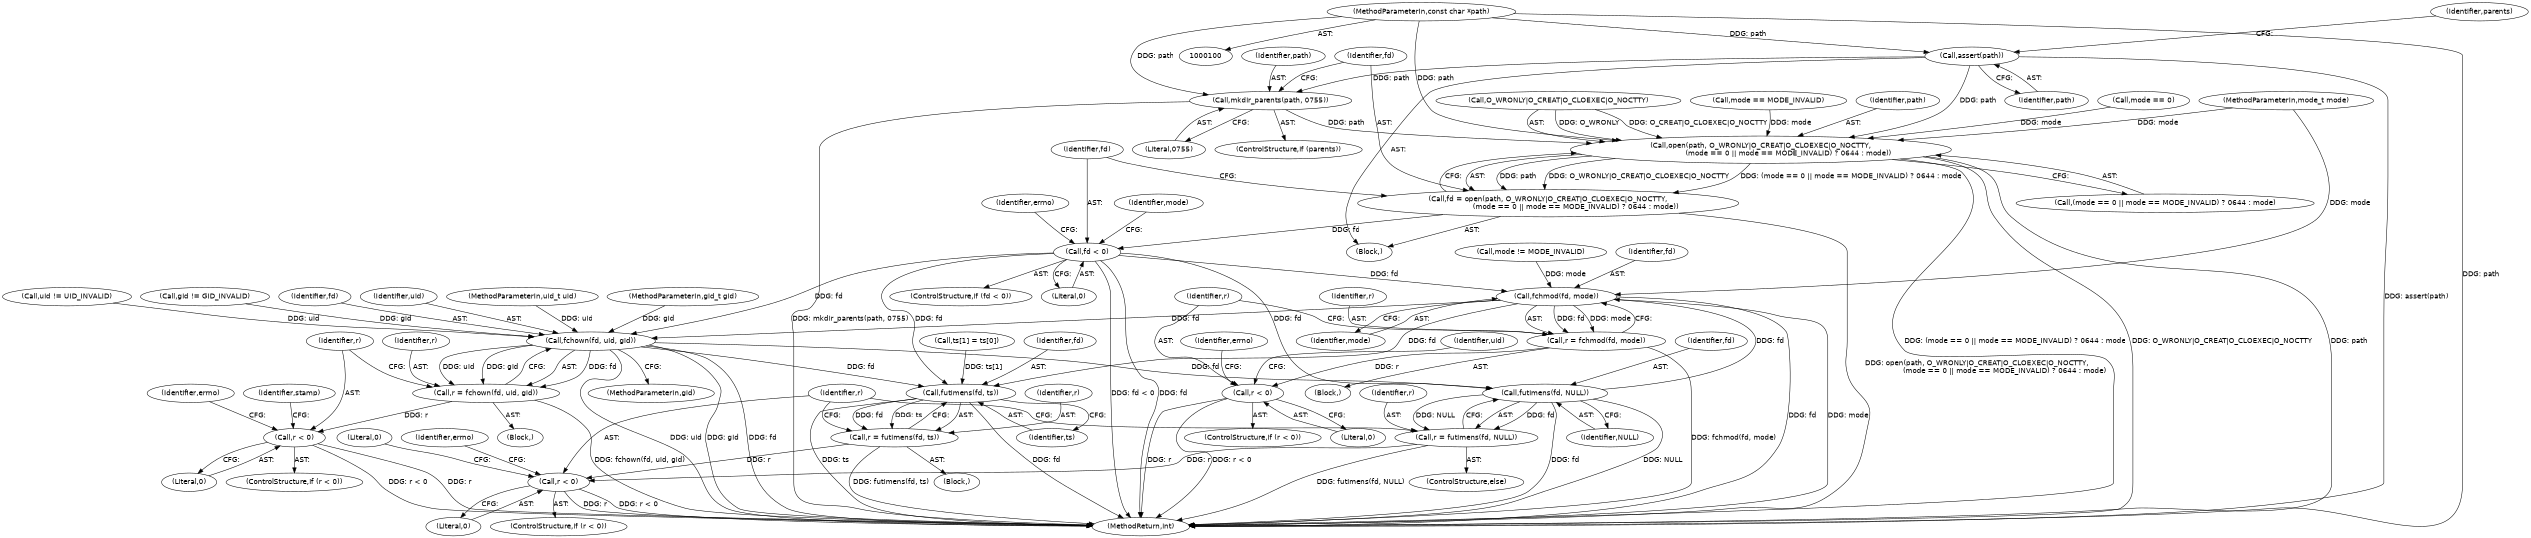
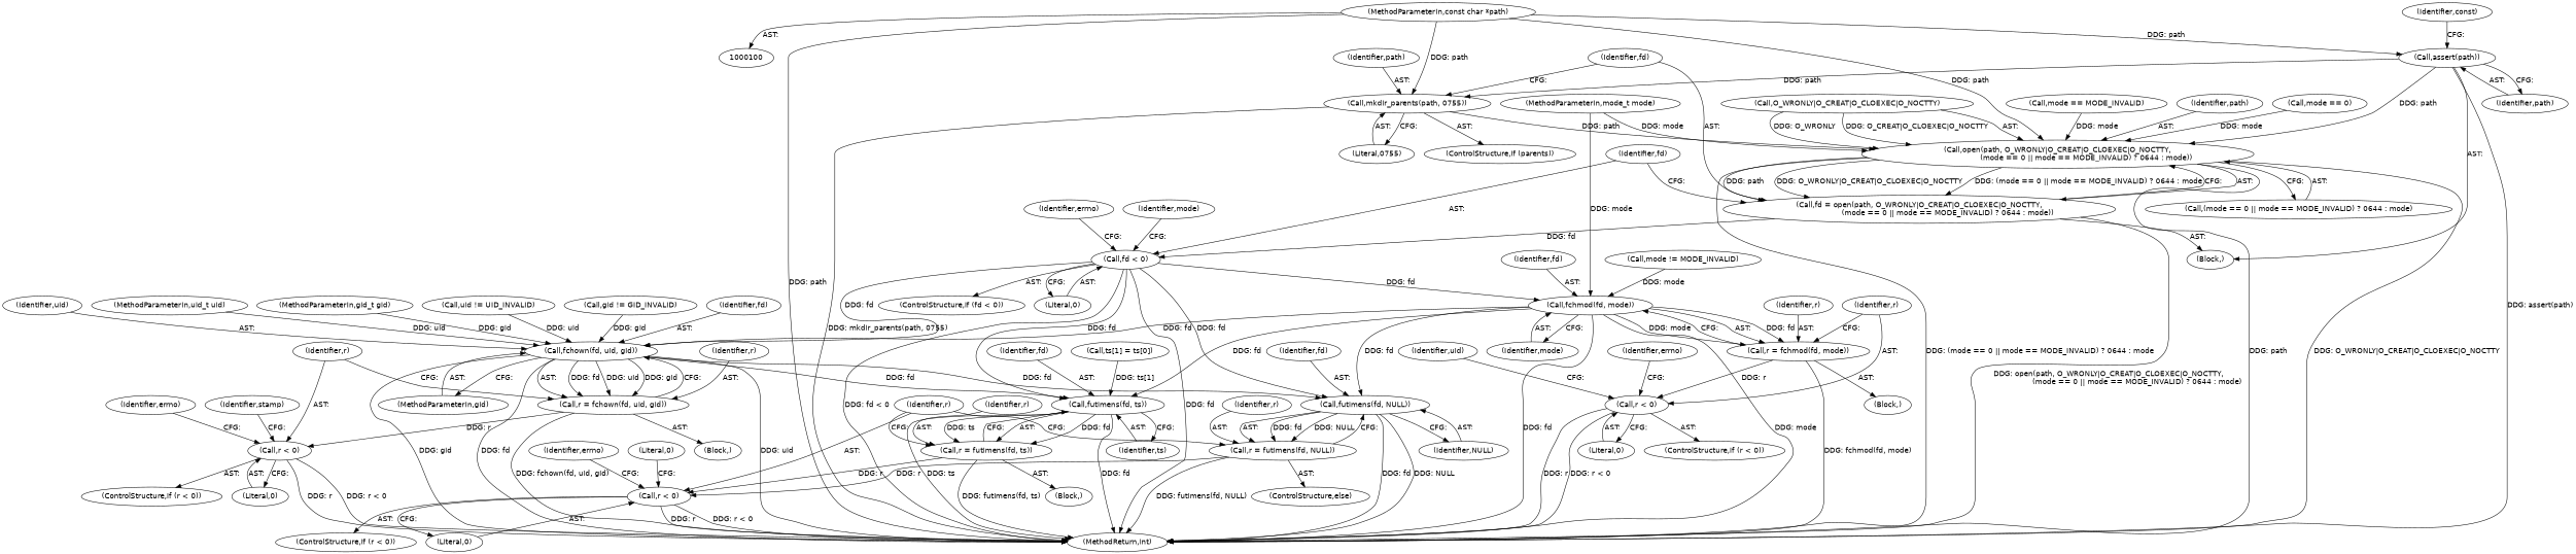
  digraph {
    fontname="DejaVu Sans"
    node [fontname="DejaVu Sans"]
    edge [fontname="DejaVu Sans"]
    n1 [label="(Call,assert(path))"]
    n2 [label="(Call,mkdir_parents(path, 0755))"]
    n3 [label="(Call,open(path, O_WRONLY|O_CREAT|O_CLOEXEC|O_NOCTTY,\n                        (mode == 0 || mode == MODE_INVALID) ? 0644 : mode))"]
    n4 [label="(Identifier,path)"]
    n5 [label="(MethodReturn,int)"]
    n6 [label="(Block,)"]
    n7 [label="(Literal,0755)"]
    n8 [label="(ControlStructure,if (parents))"]
    n9 [label="(Call,fd = open(path, O_WRONLY|O_CREAT|O_CLOEXEC|O_NOCTTY,\n                        (mode == 0 || mode == MODE_INVALID) ? 0644 : mode))"]
    n10 [label="(Call,(mode == 0 || mode == MODE_INVALID) ? 0644 : mode)"]
    n11 [label="(MethodParameterIn,const char *path)"]
    1000100
    n13 [label="(Call,fd < 0)"]
    n14 [label="(Call,fchmod(fd, mode))"]
    n15 [label="(Call,fchown(fd, uid, gid))"]
    n16 [label="(Call,futimens(fd, ts))"]
    n17 [label="(Call,futimens(fd, NULL))"]
    n18 [label="(ControlStructure,if (fd < 0))"]
    n19 [label="(Literal,0)"]
    n20 [label="(Call,r = fchmod(fd, mode))"]
    n21 [label="(Identifier,mode)"]
    n22 [label="(Call,r = fchown(fd, uid, gid))"]
    n23 [label="(MethodParameterIn,gid)"]
    n24 [label="(Call,r = futimens(fd, ts))"]
    n25 [label="(Identifier,ts)"]
    n26 [label="(Call,r = futimens(fd, NULL))"]
    n27 [label="(Identifier,NULL)"]
    n28 [label="(Call,r < 0)"]
    n29 [label="(Block,)"]
    n30 [label="(Literal,0)"]
    n31 [label="(ControlStructure,if (r < 0))"]
    n32 [label="(Call,r < 0)"]
    n33 [label="(Block,)"]
    n34 [label="(ControlStructure,if (r < 0))"]
    n35 [label="(Literal,0)"]
    n36 [label="(Call,r < 0)"]
    n37 [label="(Block,)"]
    n38 [label="(ControlStructure,if (r < 0))"]
    n39 [label="(Literal,0)"]
    n40 [label="(ControlStructure,else)"]
    n41 [label="(Identifier,errno)"]
    n42 [label="(Identifier,fd)"]
    n43 [label="(Identifier,r)"]
-   n44 [label="(Identifier,parents)"]
+   n44 [label="(Identifier,const)"]
    n45 [label="(Identifier,path)"]
    n46 [label="(MethodParameterIn,mode_t mode)"]
    n47 [label="(Identifier,uid)"]
    n48 [label="(Identifier,fd)"]
    n49 [label="(Call,mode != MODE_INVALID)"]
    n50 [label="(Identifier,mode)"]
    n51 [label="(Identifier,errno)"]
    n52 [label="(Identifier,r)"]
    n53 [label="(Identifier,fd)"]
    n54 [label="(Literal,0)"]
    n55 [label="(Call,mode == 0)"]
    n56 [label="(Identifier,r)"]
    n57 [label="(MethodParameterIn,uid_t uid)"]
    n58 [label="(Identifier,r)"]
    n59 [label="(Identifier,uid)"]
    n60 [label="(Identifier,fd)"]
    n61 [label="(Call,O_WRONLY|O_CREAT|O_CLOEXEC|O_NOCTTY)"]
    n62 [label="(MethodParameterIn,gid_t gid)"]
    n63 [label="(Call,mode == MODE_INVALID)"]
    n64 [label="(Identifier,fd)"]
    n65 [label="(Identifier,path)"]
    n66 [label="(Identifier,fd)"]
    n67 [label="(Identifier,errno)"]
    n68 [label="(Identifier,stamp)"]
    n69 [label="(Identifier,r)"]
    n70 [label="(Call,uid != UID_INVALID)"]
    n71 [label="(Identifier,errno)"]
    n72 [label="(Call,ts[1] = ts[0])"]
    n73 [label="(Identifier,r)"]
    n74 [label="(Call,gid != GID_INVALID)"]
    n75 [label="(Identifier,r)"]
    n1 -> n2 [label="DDG: path"]
    n1 -> n3 [label="DDG: path"]
    n1 -> n4 [label="CFG: "]
    n1 -> n5 [label="DDG: assert(path)"]
    n1 -> n6 [label="AST: "]
    n2 -> n3 [label="DDG: path"]
    n2 -> n5 [label="DDG: mkdir_parents(path, 0755)"]
    n2 -> n7 [label="CFG: "]
    n2 -> n8 [label="AST: "]
    n3 -> n5 [label="DDG: O_WRONLY|O_CREAT|O_CLOEXEC|O_NOCTTY"]
    n3 -> n5 [label="DDG: path"]
    n3 -> n5 [label="DDG: (mode == 0 || mode == MODE_INVALID) ? 0644 : mode"]
    n3 -> n9 [label="AST: "]
    n3 -> n9 [label="DDG: path"]
    n3 -> n9 [label="DDG: O_WRONLY|O_CREAT|O_CLOEXEC|O_NOCTTY"]
    n3 -> n9 [label="DDG: (mode == 0 || mode == MODE_INVALID) ? 0644 : mode"]
    n3 -> n10 [label="CFG: "]
    n4 -> n1 [label="AST: "]
    n7 -> n2 [label="AST: "]
    n9 -> n3 [label="CFG: "]
    n9 -> n5 [label="DDG: open(path, O_WRONLY|O_CREAT|O_CLOEXEC|O_NOCTTY,\n                        (mode == 0 || mode == MODE_INVALID) ? 0644 : mode)"]
    n9 -> n6 [label="AST: "]
    n9 -> n13 [label="DDG: fd"]
    n10 -> n3 [label="AST: "]
    n11 -> n1 [label="DDG: path"]
    n11 -> n2 [label="DDG: path"]
    n11 -> n3 [label="DDG: path"]
    n11 -> n5 [label="DDG: path"]
    n11 -> 1000100 [label="AST: "]
    n13 -> n5 [label="DDG: fd < 0"]
    n13 -> n5 [label="DDG: fd"]
    n13 -> n14 [label="DDG: fd"]
    n13 -> n15 [label="DDG: fd"]
    n13 -> n16 [label="DDG: fd"]
    n13 -> n17 [label="DDG: fd"]
    n13 -> n18 [label="AST: "]
    n13 -> n19 [label="CFG: "]
    n14 -> n5 [label="DDG: fd"]
    n14 -> n5 [label="DDG: mode"]
    n14 -> n15 [label="DDG: fd"]
    n14 -> n16 [label="DDG: fd"]
-   n17 -> n14 [label="DDG: fd"]
+   n14 -> n17 [label="DDG: fd"]
    n14 -> n20 [label="AST: "]
    n14 -> n20 [label="DDG: fd"]
    n14 -> n20 [label="DDG: mode"]
    n14 -> n21 [label="CFG: "]
    n15 -> n5 [label="DDG: gid"]
    n15 -> n5 [label="DDG: fd"]
    n15 -> n5 [label="DDG: uid"]
    n15 -> n16 [label="DDG: fd"]
    n15 -> n17 [label="DDG: fd"]
    n15 -> n22 [label="AST: "]
    n15 -> n22 [label="DDG: fd"]
    n15 -> n22 [label="DDG: uid"]
    n15 -> n22 [label="DDG: gid"]
    n15 -> n23 [label="CFG: "]
    n16 -> n5 [label="DDG: fd"]
    n16 -> n5 [label="DDG: ts"]
    n16 -> n24 [label="AST: "]
    n16 -> n24 [label="DDG: fd"]
    n16 -> n24 [label="DDG: ts"]
    n16 -> n25 [label="CFG: "]
    n17 -> n5 [label="DDG: fd"]
    n17 -> n5 [label="DDG: NULL"]
    n17 -> n26 [label="AST: "]
    n17 -> n26 [label="DDG: fd"]
    n17 -> n26 [label="DDG: NULL"]
    n17 -> n27 [label="CFG: "]
    n19 -> n13 [label="AST: "]
    n20 -> n5 [label="DDG: fchmod(fd, mode)"]
    n20 -> n14 [label="CFG: "]
    n20 -> n28 [label="DDG: r"]
    n20 -> n29 [label="AST: "]
    n21 -> n14 [label="AST: "]
    n22 -> n5 [label="DDG: fchown(fd, uid, gid)"]
    n22 -> n15 [label="CFG: "]
    n22 -> n32 [label="DDG: r"]
    n22 -> n33 [label="AST: "]
+   n23 -> n15 [label="AST: "]
    n24 -> n5 [label="DDG: futimens(fd, ts)"]
    n24 -> n16 [label="CFG: "]
    n24 -> n36 [label="DDG: r"]
    n24 -> n37 [label="AST: "]
    n25 -> n16 [label="AST: "]
    n26 -> n5 [label="DDG: futimens(fd, NULL)"]
    n26 -> n17 [label="CFG: "]
    n26 -> n36 [label="DDG: r"]
    n26 -> n40 [label="AST: "]
    n27 -> n17 [label="AST: "]
    n28 -> n5 [label="DDG: r"]
    n28 -> n5 [label="DDG: r < 0"]
    n28 -> n30 [label="CFG: "]
    n28 -> n31 [label="AST: "]
    n30 -> n28 [label="AST: "]
    n32 -> n5 [label="DDG: r < 0"]
    n32 -> n5 [label="DDG: r"]
    n32 -> n34 [label="AST: "]
    n32 -> n35 [label="CFG: "]
    n35 -> n32 [label="AST: "]
    n36 -> n5 [label="DDG: r"]
    n36 -> n5 [label="DDG: r < 0"]
    n36 -> n38 [label="AST: "]
    n36 -> n39 [label="CFG: "]
    n39 -> n36 [label="AST: "]
    n41 -> n32 [label="CFG: "]
    n42 -> n15 [label="AST: "]
    n43 -> n22 [label="AST: "]
    n44 -> n1 [label="CFG: "]
    n45 -> n2 [label="AST: "]
    n46 -> n3 [label="DDG: mode"]
    n46 -> n14 [label="DDG: mode"]
    n47 -> n15 [label="AST: "]
    n48 -> n17 [label="AST: "]
    n49 -> n14 [label="DDG: mode"]
    n50 -> n13 [label="CFG: "]
    n51 -> n13 [label="CFG: "]
    n52 -> n22 [label="CFG: "]
    n52 -> n32 [label="AST: "]
    n53 -> n2 [label="CFG: "]
    n53 -> n9 [label="AST: "]
    n54 -> n36 [label="CFG: "]
    n55 -> n3 [label="DDG: mode"]
    n56 -> n24 [label="CFG: "]
    n56 -> n26 [label="CFG: "]
    n56 -> n36 [label="AST: "]
    n57 -> n15 [label="DDG: uid"]
    n58 -> n20 [label="AST: "]
    n59 -> n28 [label="CFG: "]
    n60 -> n9 [label="CFG: "]
    n60 -> n13 [label="AST: "]
    n61 -> n3 [label="AST: "]
    n61 -> n3 [label="DDG: O_WRONLY"]
    n61 -> n3 [label="DDG: O_CREAT|O_CLOEXEC|O_NOCTTY"]
    n62 -> n15 [label="DDG: gid"]
    n63 -> n3 [label="DDG: mode"]
    n64 -> n16 [label="AST: "]
    n65 -> n3 [label="AST: "]
    n66 -> n14 [label="AST: "]
    n67 -> n28 [label="CFG: "]
    n68 -> n32 [label="CFG: "]
    n69 -> n20 [label="CFG: "]
    n69 -> n28 [label="AST: "]
    n70 -> n15 [label="DDG: uid"]
    n71 -> n36 [label="CFG: "]
    n72 -> n16 [label="DDG: ts[1]"]
    n73 -> n24 [label="AST: "]
    n74 -> n15 [label="DDG: gid"]
    n75 -> n26 [label="AST: "]
  }
